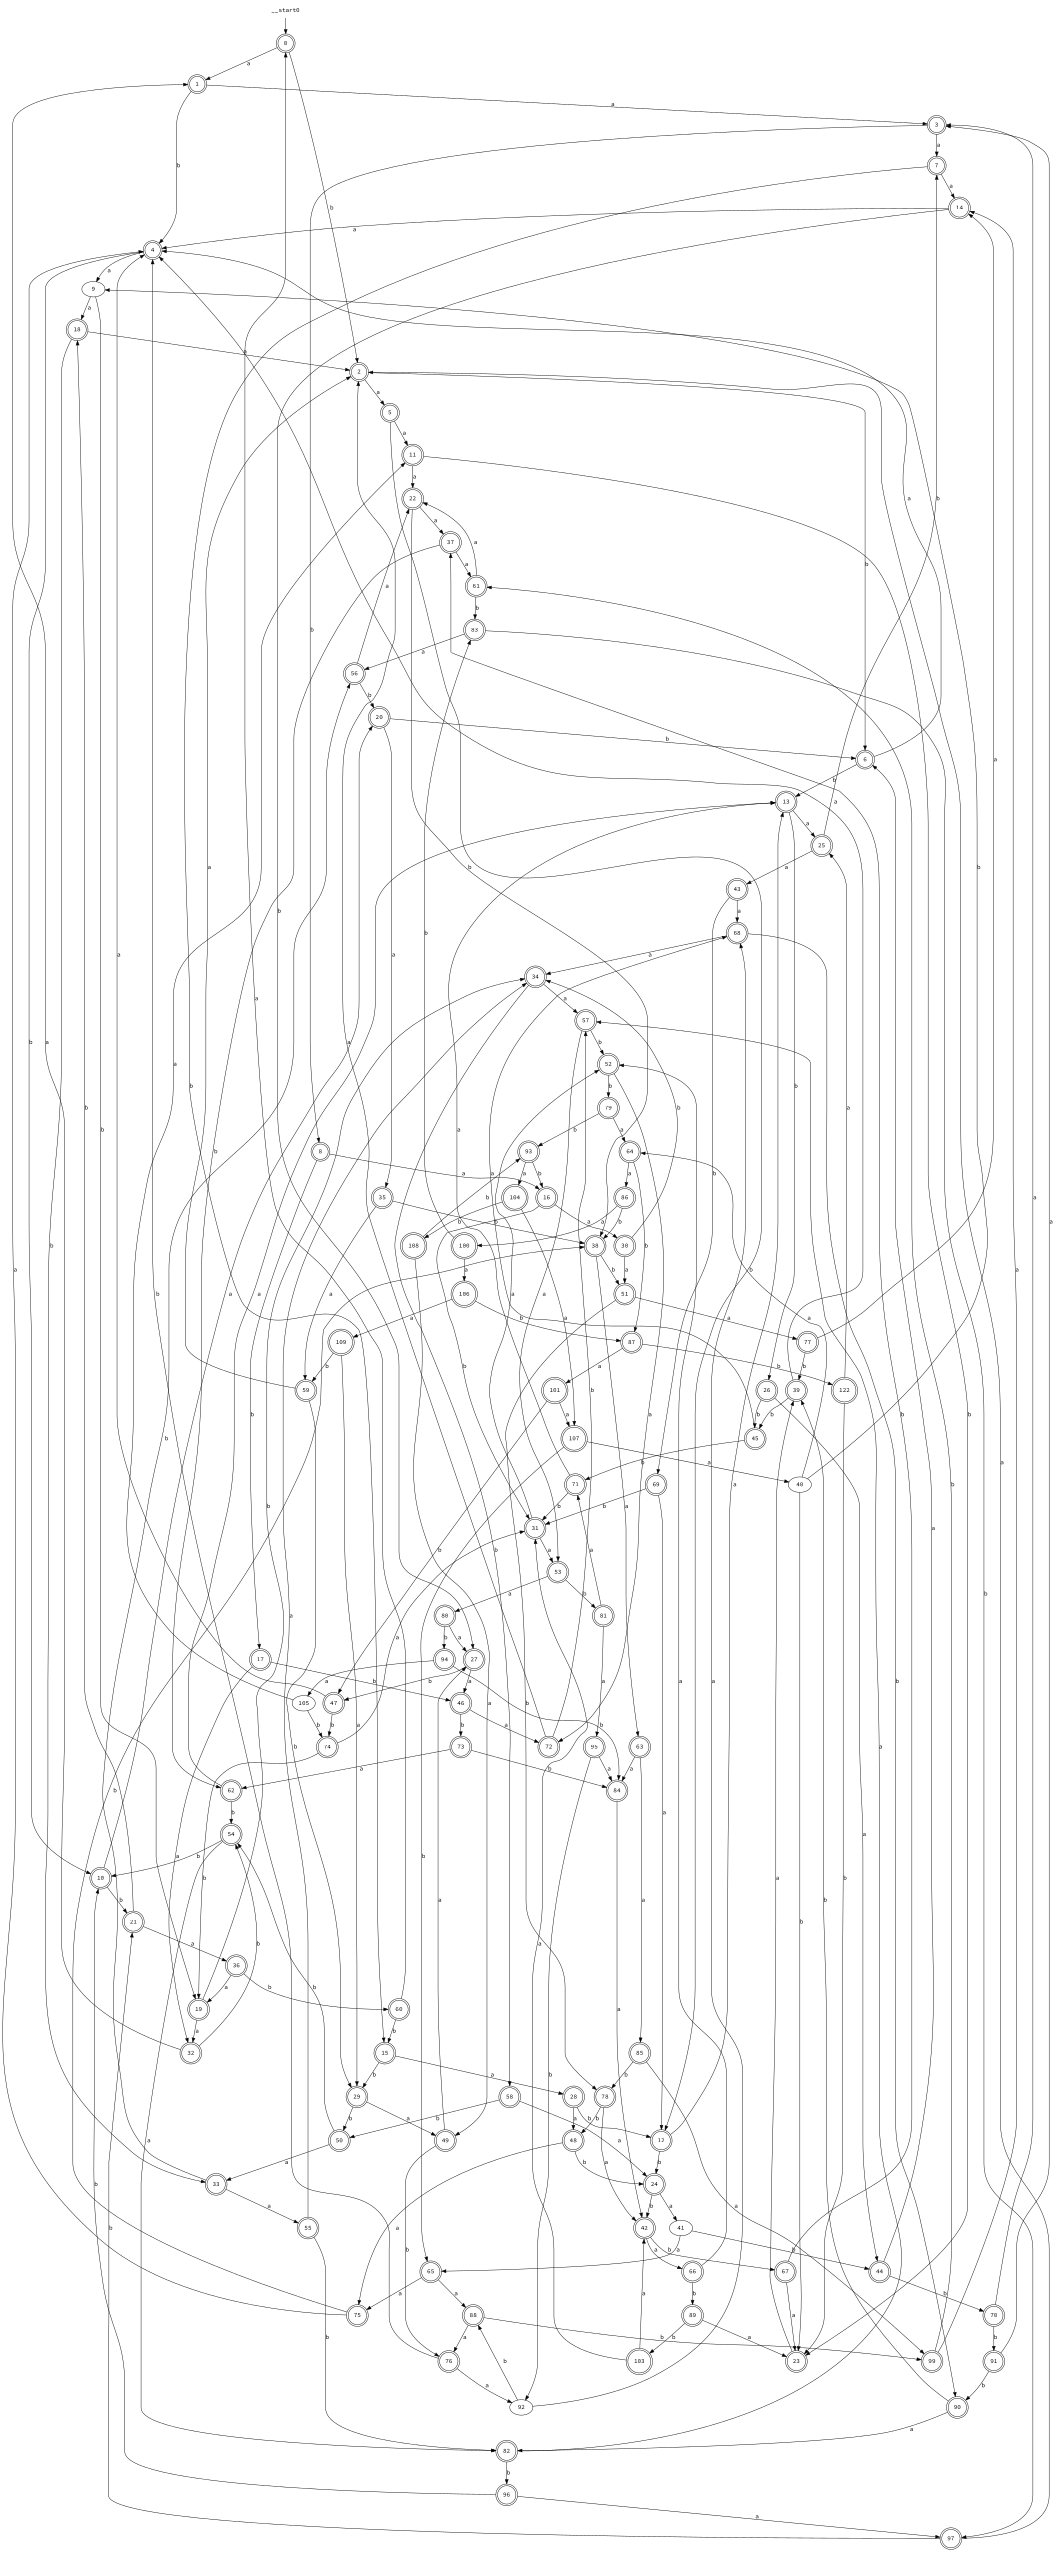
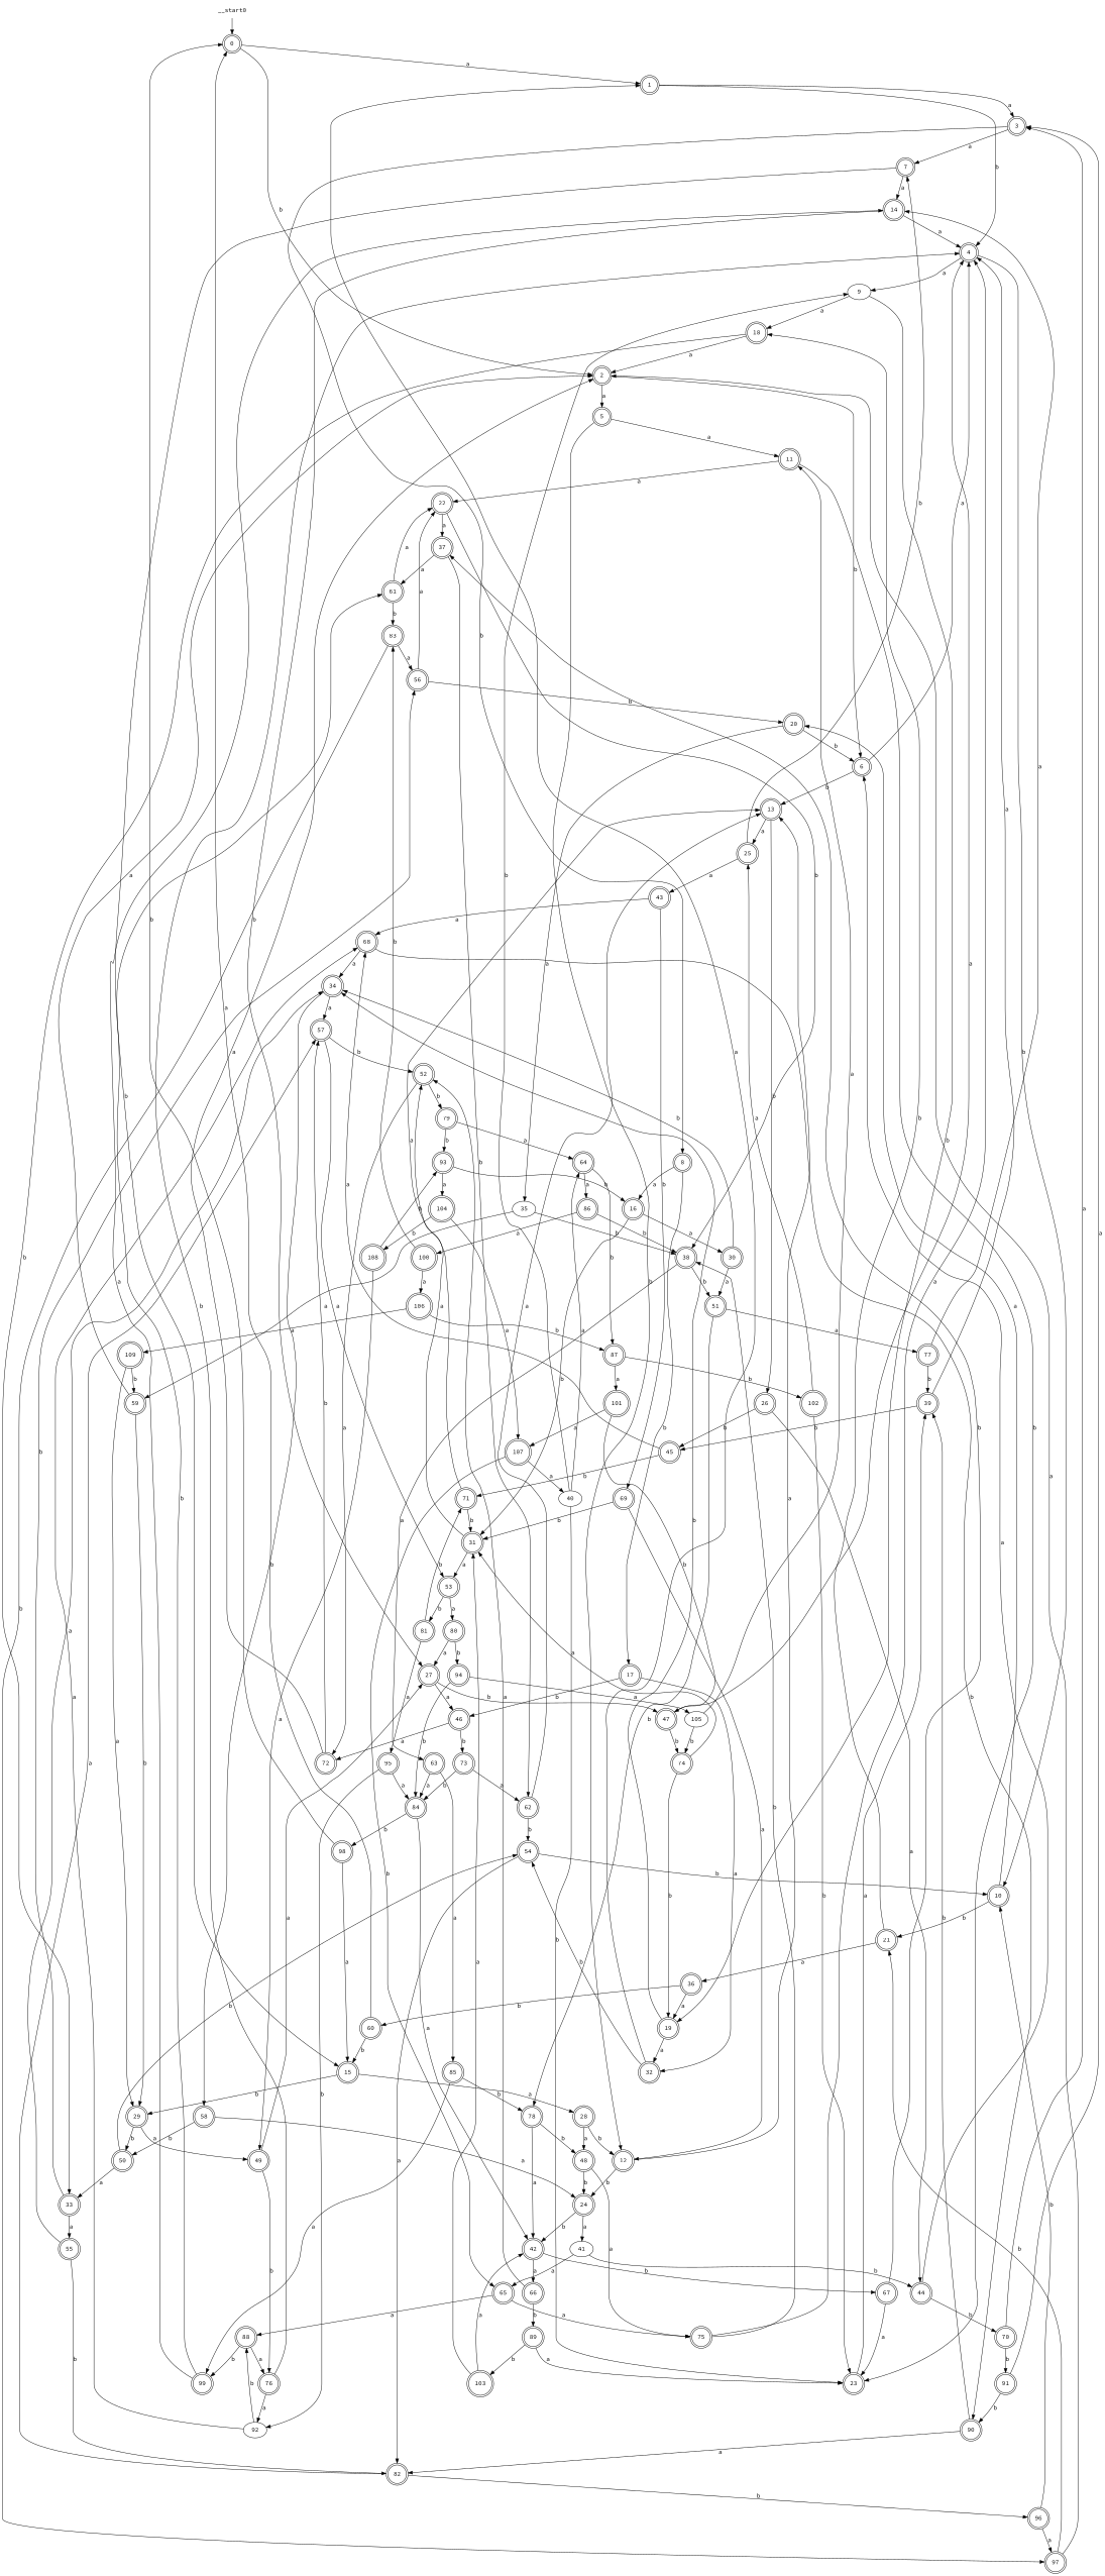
  digraph {
    fontname="Source Code Pro"
    node [fontname="Source Code Pro" shape=doublecircle]
    edge [fontname="Source Code Pro"]
    __start0 [shape=none]
    0
    1
    2
    3
    4
    5
    6
    7
    8
    9 [shape=""]
    10
    11
    12
    13
    14
    15
    16
    17
    18
    19
    20
    21
    22
    23
    24
    25
    26
    27
    28
    29
    30
    31
    32
    46
    33
    34
-   35
+   35 [shape=ellipse]
    36
    37
    38
    39
    41 [shape=ellipse]
    42
    43
    44
    45
    47
    48
    49
    50
    51
    52
    53
    54
    55
    56
    57
    58
    59
    60
    61
    62
    63
    40 [shape=ellipse]
    64
    65
    66
    67
    68
    69
    70
    71
    72
    73
    74
    75
    76
    77
    78
    79
    80
    81
    82
    83
    84
    85
    86
    87
    88
    89
    90
    91
    92 [shape=""]
    93
    94
    95
    96
    97
+   98
    99
    100
    101
-   102 [label=122]
+   102
    103
    104
    105 [shape=""]
    106
    107
    108
    109
    __start0 -> 0
    0 -> 1 [label=a]
    0 -> 2 [label=b]
    1 -> 3 [label=a]
    1 -> 4 [label=b]
    2 -> 5 [label=a]
    2 -> 6 [label=b]
    3 -> 7 [label=a]
    3 -> 8 [label=b]
    4 -> 9 [label=a]
    4 -> 10 [label=b]
    5 -> 11 [label=a]
    5 -> 12 [label=b]
    6 -> 4 [label=a]
    6 -> 13 [label=b]
    7 -> 14 [label=a]
    7 -> 15 [label=b]
    8 -> 16 [label=a]
    8 -> 17 [label=b]
    9 -> 18 [label=a]
    9 -> 19 [label=b]
    10 -> 20 [label=a]
    10 -> 21 [label=b]
    11 -> 22 [label=a]
    11 -> 23 [label=b]
    12 -> 13 [label=a]
    12 -> 24 [label=b]
    13 -> 25 [label=a]
    13 -> 26 [label=b]
    14 -> 4 [label=a]
    14 -> 27 [label=b]
    15 -> 28 [label=a]
    15 -> 29 [label=b]
    16 -> 30 [label=a]
    16 -> 31 [label=b]
    17 -> 32 [label=a]
    17 -> 46 [label=b]
    18 -> 2 [label=a]
    18 -> 33 [label=b]
    19 -> 32 [label=a]
    19 -> 34 [label=b]
    20 -> 6 [label=b]
    20 -> 35 [label=a]
    21 -> 18 [label=b]
    21 -> 36 [label=a]
    22 -> 37 [label=a]
    22 -> 38 [label=b]
    23 -> 39 [label=a]
    24 -> 41 [label=a]
    24 -> 42 [label=b]
    25 -> 7 [label=b]
    25 -> 43 [label=a]
    26 -> 44 [label=a]
    26 -> 45 [label=b]
    27 -> 46 [label=a]
    27 -> 47 [label=b]
    28 -> 12 [label=b]
    28 -> 48 [label=a]
    29 -> 49 [label=a]
    29 -> 50 [label=b]
    30 -> 34 [label=b]
    30 -> 51 [label=a]
    31 -> 52 [label=a]
    31 -> 53 [label=a]
    32 -> 1 [label=a]
    32 -> 54 [label=b]
    46 -> 72 [label=a]
    46 -> 73 [label=b]
    33 -> 55 [label=a]
    33 -> 56 [label=b]
    34 -> 57 [label=a]
    34 -> 58 [label=b]
    35 -> 38 [label=b]
    35 -> 59 [label=a]
    36 -> 19 [label=a]
    36 -> 60 [label=b]
    37 -> 61 [label=a]
    37 -> 62 [label=b]
    38 -> 51 [label=b]
    38 -> 63 [label=a]
    39 -> 4 [label=a]
    39 -> 45 [label=b]
    41 -> 44 [label=b]
    41 -> 65 [label=a]
    42 -> 66 [label=a]
    42 -> 67 [label=b]
    43 -> 68 [label=a]
    43 -> 69 [label=b]
    44 -> 6 [label=a]
    44 -> 70 [label=b]
    45 -> 68 [label=a]
    45 -> 71 [label=b]
    47 -> 4 [label=a]
    47 -> 74 [label=b]
    48 -> 24 [label=b]
    48 -> 75 [label=a]
    49 -> 27 [label=a]
    49 -> 76 [label=b]
    50 -> 33 [label=a]
    50 -> 54 [label=b]
    51 -> 77 [label=a]
    51 -> 78 [label=b]
    52 -> 72 [label=a]
    52 -> 79 [label=b]
    53 -> 80 [label=a]
    53 -> 81 [label=b]
    54 -> 10 [label=b]
    54 -> 82 [label=a]
    55 -> 34 [label=a]
    55 -> 82 [label=b]
    56 -> 20 [label=b]
    56 -> 22 [label=a]
    57 -> 52 [label=b]
    57 -> 53 [label=a]
    58 -> 24 [label=a]
    58 -> 50 [label=b]
    59 -> 2 [label=a]
    59 -> 29 [label=b]
    60 -> 0 [label=a]
    60 -> 15 [label=b]
    61 -> 22 [label=a]
    61 -> 83 [label=b]
    62 -> 13 [label=a]
    62 -> 54 [label=b]
    63 -> 84 [label=a]
    63 -> 85 [label=a]
    40 -> 9 [label=b]
    40 -> 23 [label=b]
    40 -> 64 [label=a]
    64 -> 86 [label=a]
    64 -> 87 [label=b]
    65 -> 75 [label=a]
    65 -> 88 [label=a]
    66 -> 52 [label=a]
    66 -> 89 [label=b]
    67 -> 23 [label=a]
    67 -> 37 [label=b]
    68 -> 34 [label=a]
    68 -> 90 [label=b]
    69 -> 12 [label=a]
    69 -> 31 [label=b]
    70 -> 3 [label=a]
    70 -> 91 [label=b]
    71 -> 13 [label=a]
    71 -> 31 [label=b]
    72 -> 2 [label=a]
    72 -> 57 [label=b]
    73 -> 62 [label=a]
    73 -> 84 [label=b]
    74 -> 19 [label=b]
    74 -> 31 [label=a]
    75 -> 4 [label=a]
    75 -> 38 [label=b]
    76 -> 4 [label=b]
    76 -> 92 [label=a]
    77 -> 14 [label=a]
    77 -> 39 [label=b]
    78 -> 42 [label=a]
    78 -> 48 [label=b]
    79 -> 64 [label=a]
    79 -> 93 [label=b]
    80 -> 27 [label=a]
    80 -> 94 [label=b]
-   81 -> 71 [label=a]
+   81 -> 71 [label=b]
    81 -> 95 [label=a]
    82 -> 57 [label=a]
    82 -> 96 [label=b]
    83 -> 56 [label=a]
    83 -> 97 [label=b]
    84 -> 42 [label=a]
+   84 -> 98 [label=b]
    85 -> 78 [label=b]
    85 -> 99 [label=a]
    86 -> 38 [label=b]
    86 -> 100 [label=a]
    87 -> 101 [label=a]
    87 -> 102 [label=b]
    88 -> 76 [label=a]
    88 -> 99 [label=b]
    89 -> 23 [label=a]
    89 -> 103 [label=b]
    90 -> 39 [label=b]
    90 -> 82 [label=a]
    91 -> 3 [label=a]
    91 -> 90 [label=b]
    92 -> 68 [label=a]
    92 -> 88 [label=b]
    93 -> 16 [label=b]
    93 -> 104 [label=a]
    94 -> 84 [label=b]
    94 -> 105 [label=a]
    95 -> 84 [label=a]
    95 -> 92 [label=b]
    96 -> 10 [label=b]
    96 -> 97 [label=a]
    97 -> 2 [label=a]
    97 -> 21 [label=b]
+   98 -> 0 [label=b]
+   98 -> 15 [label=a]
    99 -> 14 [label=a]
    99 -> 61 [label=b]
    100 -> 83 [label=b]
    100 -> 106 [label=a]
    101 -> 47 [label=b]
    101 -> 107 [label=a]
    102 -> 23 [label=b]
    102 -> 25 [label=a]
    103 -> 31 [label=a]
    103 -> 42 [label=a]
    104 -> 107 [label=a]
    104 -> 108 [label=b]
    105 -> 11 [label=a]
    105 -> 74 [label=b]
    106 -> 87 [label=b]
    106 -> 109 [label=a]
    107 -> 40 [label=a]
    107 -> 65 [label=b]
    108 -> 49 [label=a]
    108 -> 93 [label=b]
    109 -> 29 [label=a]
    109 -> 59 [label=b]
  }
